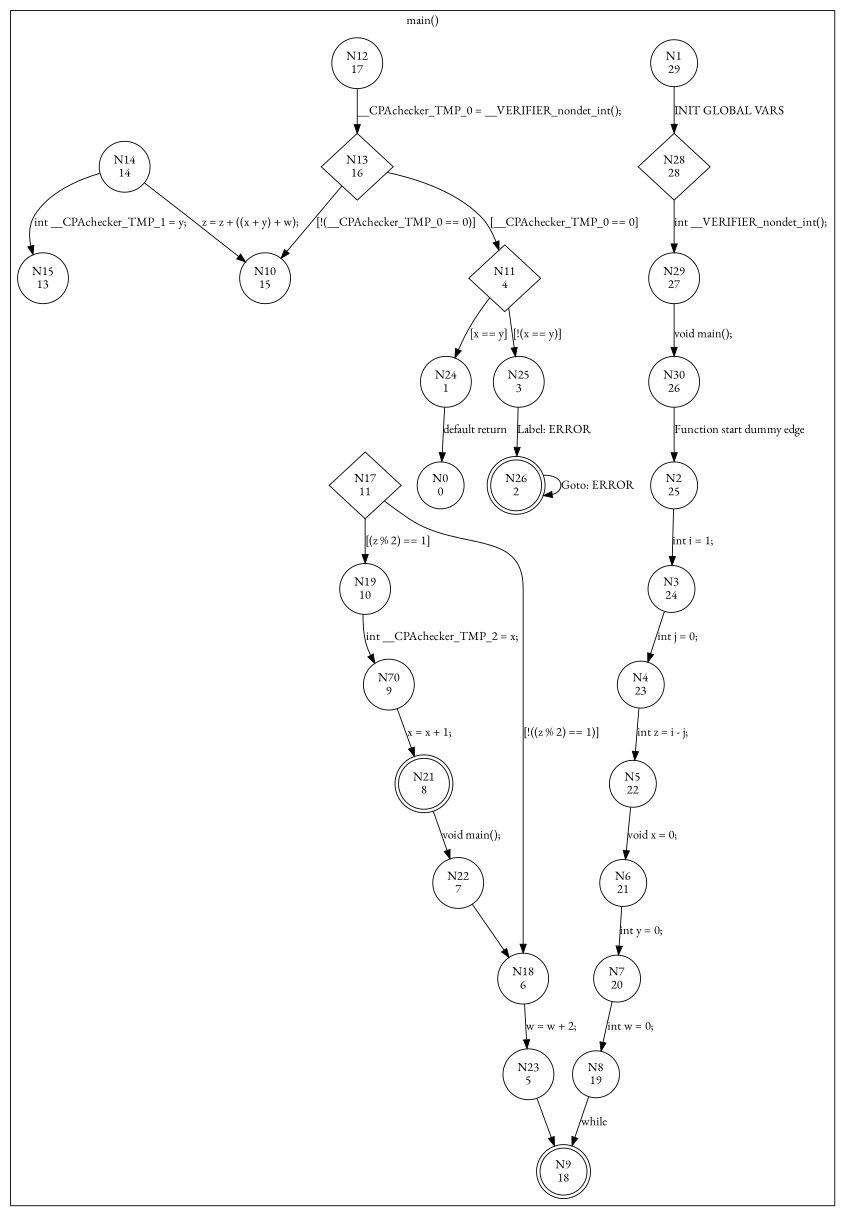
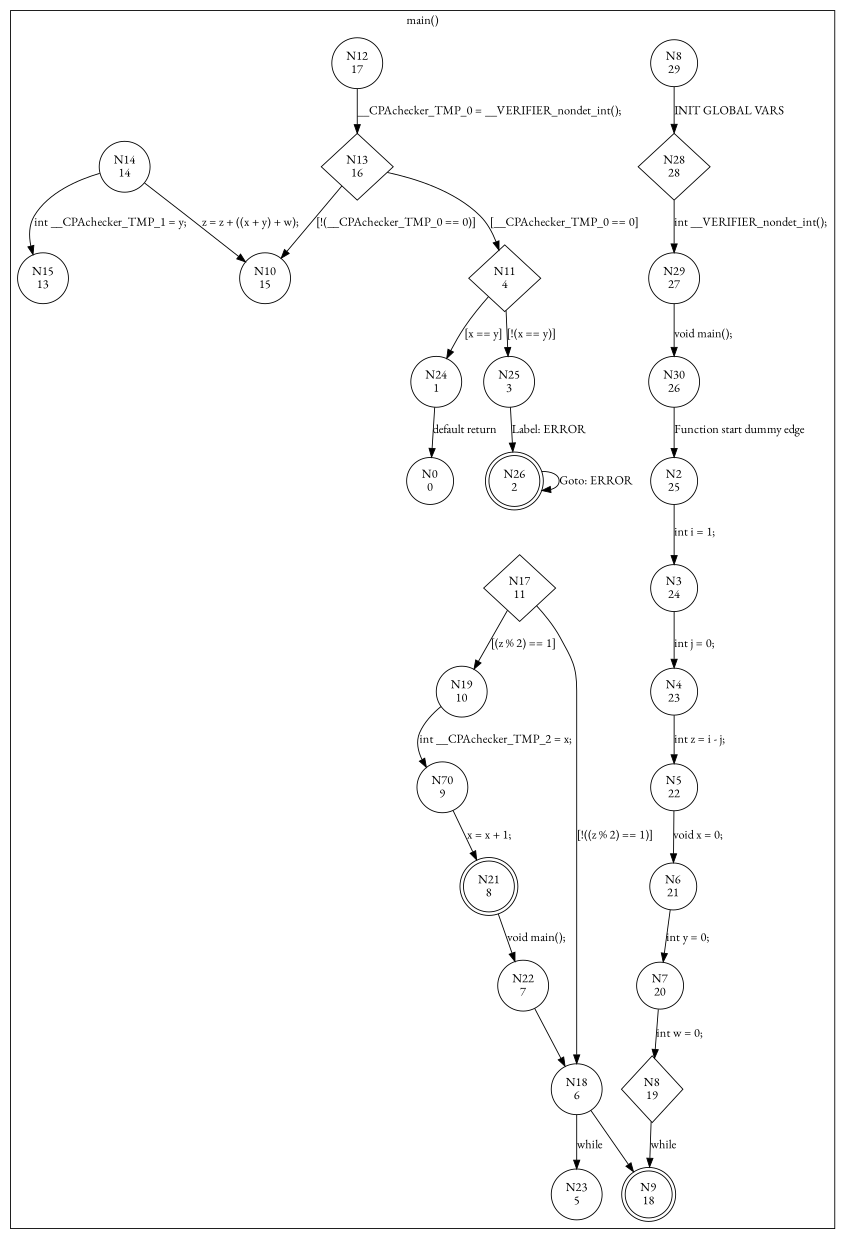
  digraph {
    fontname="EB Garamond"
    node [fontname="EB Garamond" shape=circle]
    edge [fontname="EB Garamond"]
-   n1 [label="N1\n29"]
+   n1 [label="N8\n29"]
    n2 [label="N28\n28" shape=diamond]
    n3 [label="N29\n27"]
    n4 [label="N30\n26"]
    n5 [label="N2\n25"]
    n6 [label="N3\n24"]
    n7 [label="N4\n23"]
    n8 [label="N5\n22"]
    n9 [label="N6\n21"]
    n10 [label="N7\n20"]
-   n11 [label="N8\n19"]
+   n11 [label="N8\n19" shape=diamond]
    n12 [label="N9\n18" shape=doublecircle]
    n13 [label="N12\n17"]
    n14 [label="N13\n16" shape=diamond]
    n15 [label="N10\n15"]
    n16 [label="N11\n4" shape=diamond]
    n17 [label="N14\n14"]
    n18 [label="N15\n13"]
    n19 [label="N17\n11" shape=diamond]
    n20 [label="N18\n6"]
    n21 [label="N19\n10"]
    n22 [label="N23\n5"]
    n23 [label="N70\n9"]
    n24 [label="N21\n8" shape=doublecircle]
    n25 [label="N22\n7"]
    n26 [label="N25\n3"]
    n27 [label="N24\n1"]
    n28 [label="N26\n2" shape=doublecircle]
    n29 [label="N0\n0"]
    subgraph cluster_1 {
      label="main()"
      n1
      n2
      n3
      n4
      n5
      n6
      n7
      n8
      n9
      n10
      n11
      n12
      n13
      n14
      n15
      n16
      n17
      n18
      n19
      n20
      n21
      n22
      n23
      n24
      n25
      n26
      n27
      n28
      n29
    }
    n1 -> n2 [label="INIT GLOBAL VARS"]
    n2 -> n3 [label="int __VERIFIER_nondet_int();"]
    n3 -> n4 [label="void main();"]
    n4 -> n5 [label="Function start dummy edge"]
    n5 -> n6 [label="int i = 1;"]
    n6 -> n7 [label="int j = 0;"]
    n7 -> n8 [label="int z = i - j;"]
    n8 -> n9 [label="void x = 0;"]
    n9 -> n10 [label="int y = 0;"]
    n10 -> n11 [label="int w = 0;"]
    n11 -> n12 [label=while]
    n13 -> n14 [label="__CPAchecker_TMP_0 = __VERIFIER_nondet_int();"]
    n14 -> n15 [label="[!(__CPAchecker_TMP_0 == 0)]"]
    n14 -> n16 [label="[__CPAchecker_TMP_0 == 0]"]
    n16 -> n26 [label="[!(x == y)]"]
    n16 -> n27 [label="[x == y]"]
    n17 -> n15 [label="z = z + ((x + y) + w);"]
    n17 -> n18 [label="int __CPAchecker_TMP_1 = y;"]
    n19 -> n20 [label="[!((z % 2) == 1)]"]
    n19 -> n21 [label="[(z % 2) == 1]"]
-   n20 -> n22 [label="w = w + 2;"]
+   n20 -> n22 [label=while]
    n21 -> n23 [label="int __CPAchecker_TMP_2 = x;"]
-   n22 -> n12
+   n20 -> n12
    n23 -> n24 [label="x = x + 1;"]
    n24 -> n25 [label="void main();"]
    n25 -> n20
    n26 -> n28 [label="Label: ERROR"]
    n27 -> n29 [label="default return"]
    n28 -> n28 [label="Goto: ERROR"]
  }
